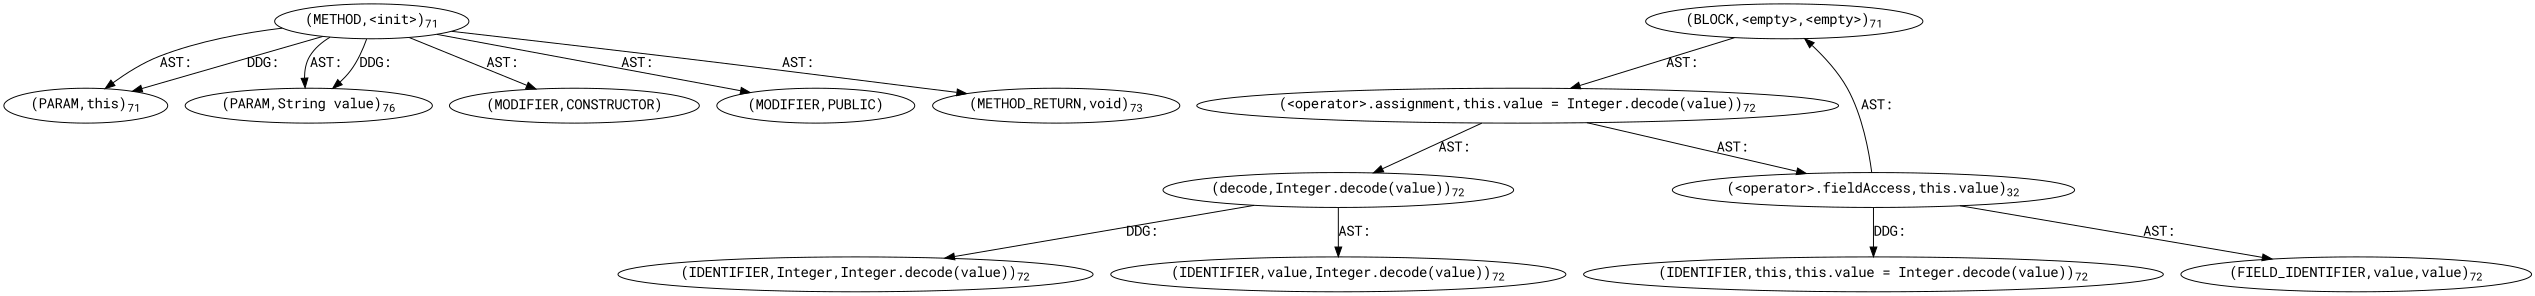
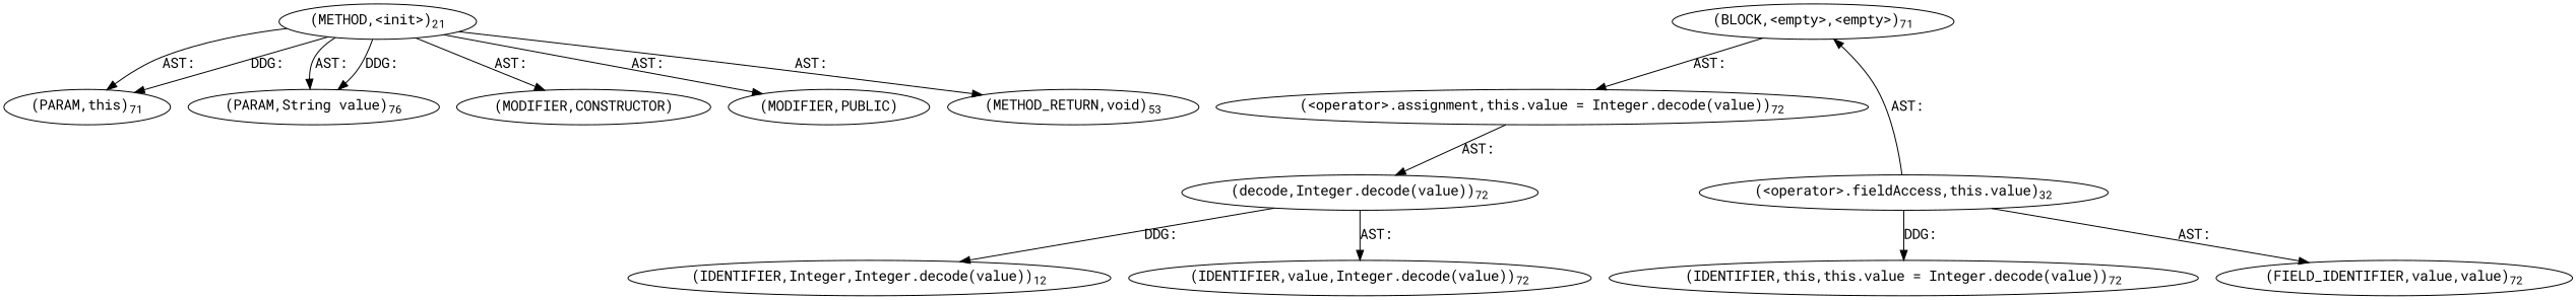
  digraph {
    fontname="Roboto Mono"
    node [fontname="Roboto Mono"]
    edge [fontname="Roboto Mono"]
-   n1 [label=<(METHOD,&lt;init&gt;)<SUB>71</SUB>>]
+   n1 [label=<(METHOD,&lt;init&gt;)<SUB>21</SUB>>]
    n2 [label=<(PARAM,this)<SUB>71</SUB>>]
    n3 [label=<(PARAM,String value)<SUB>76</SUB>>]
    n4 [label=<(MODIFIER,CONSTRUCTOR)>]
    n5 [label=<(MODIFIER,PUBLIC)>]
-   n6 [label=<(METHOD_RETURN,void)<SUB>73</SUB>>]
+   n6 [label=<(METHOD_RETURN,void)<SUB>53</SUB>>]
    n7 [label=<(BLOCK,&lt;empty&gt;,&lt;empty&gt;)<SUB>71</SUB>>]
    n8 [label=<(&lt;operator&gt;.assignment,this.value = Integer.decode(value))<SUB>72</SUB>>]
    n9 [label=<(&lt;operator&gt;.fieldAccess,this.value)<SUB>32</SUB>>]
    n10 [label=<(decode,Integer.decode(value))<SUB>72</SUB>>]
    n11 [label=<(IDENTIFIER,this,this.value = Integer.decode(value))<SUB>72</SUB>>]
    n12 [label=<(FIELD_IDENTIFIER,value,value)<SUB>72</SUB>>]
-   n13 [label=<(IDENTIFIER,Integer,Integer.decode(value))<SUB>72</SUB>>]
+   n13 [label=<(IDENTIFIER,Integer,Integer.decode(value))<SUB>12</SUB>>]
    n14 [label=<(IDENTIFIER,value,Integer.decode(value))<SUB>72</SUB>>]
    n1 -> n2 [label="AST: "]
    n1 -> n2 [label="DDG: "]
    n1 -> n3 [label="AST: "]
    n1 -> n3 [label="DDG: "]
    n1 -> n4 [label="AST: "]
    n1 -> n5 [label="AST: "]
    n1 -> n6 [label="AST: "]
    n7 -> n8 [label="AST: "]
-   n8 -> n9 [label="AST: "]
    n8 -> n10 [label="AST: "]
    n9 -> n7 [label="AST: "]
    n9 -> n11 [label="DDG: "]
    n9 -> n12 [label="AST: "]
    n10 -> n13 [label="DDG: "]
    n10 -> n14 [label="AST: "]
  }
